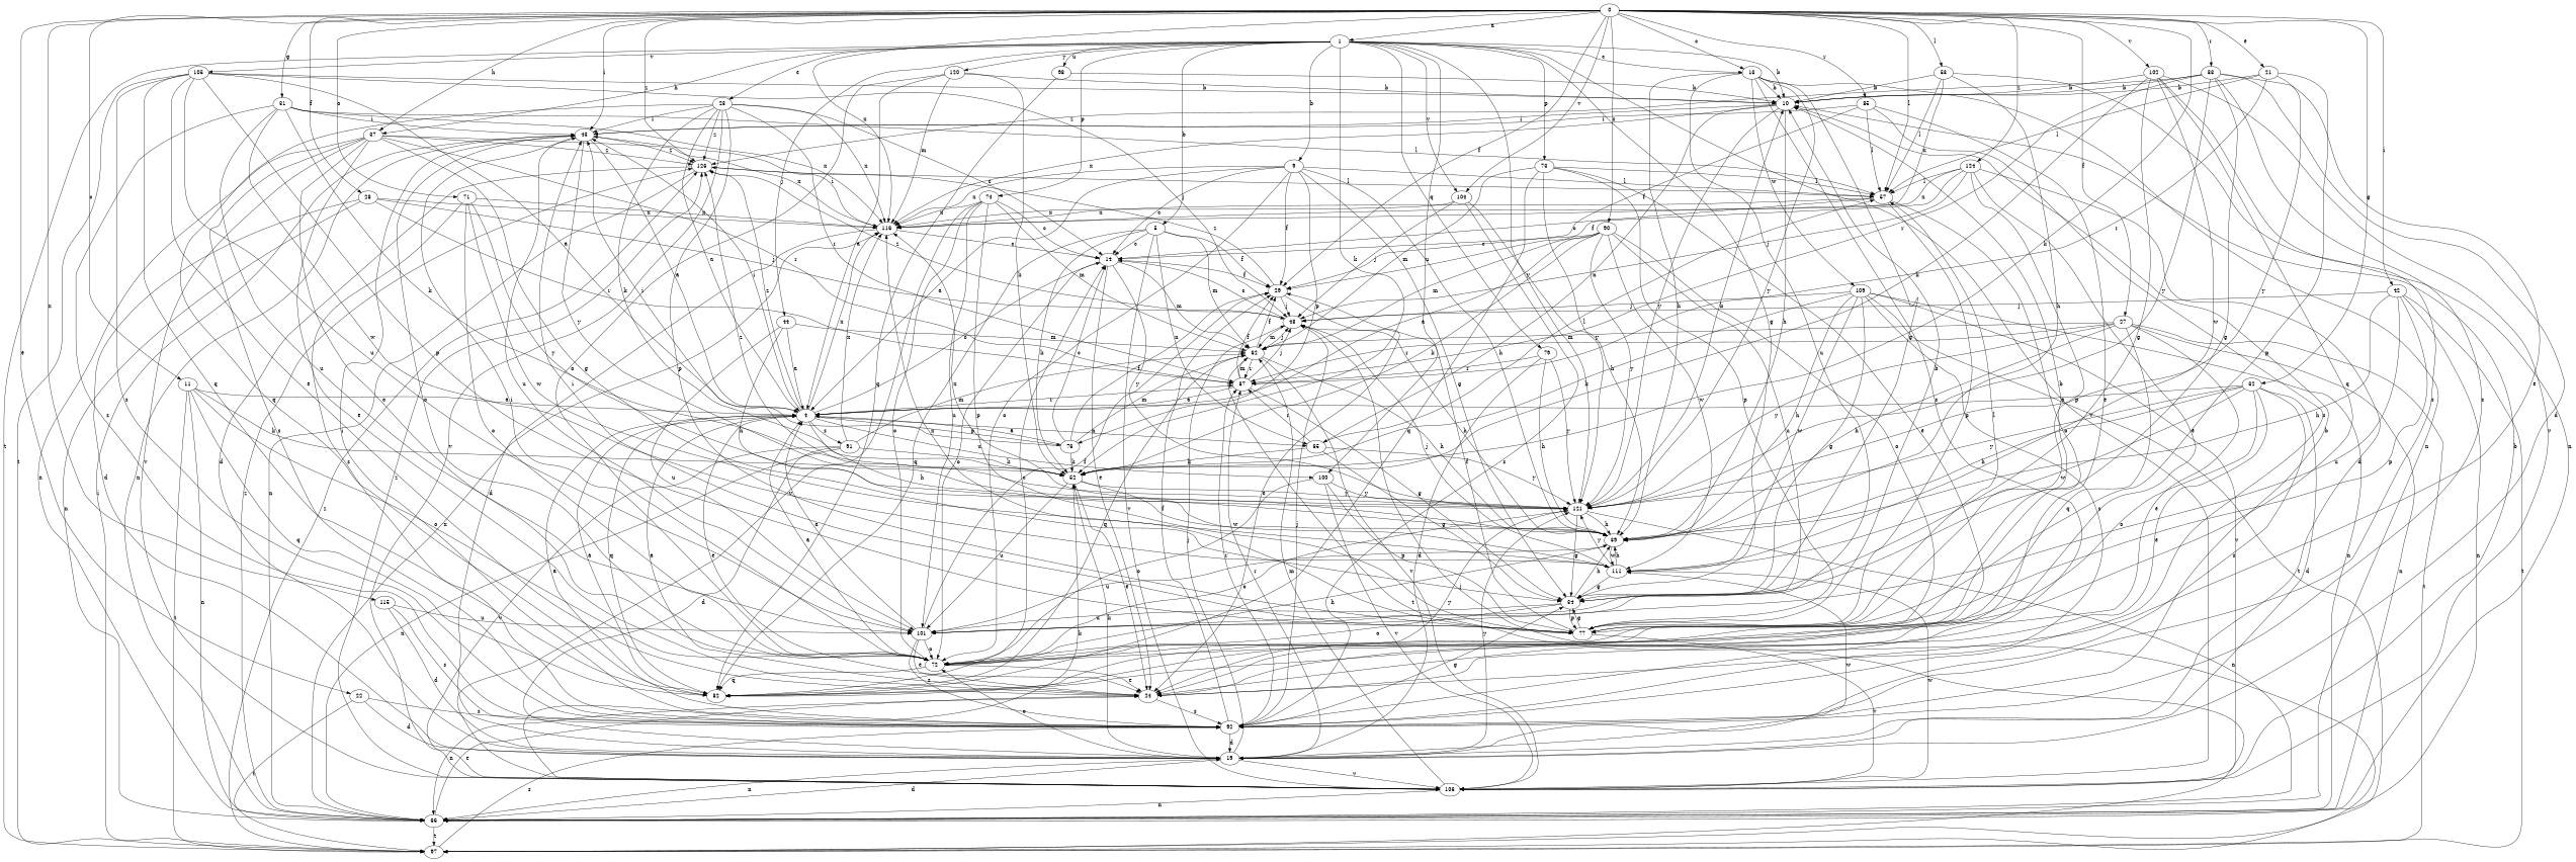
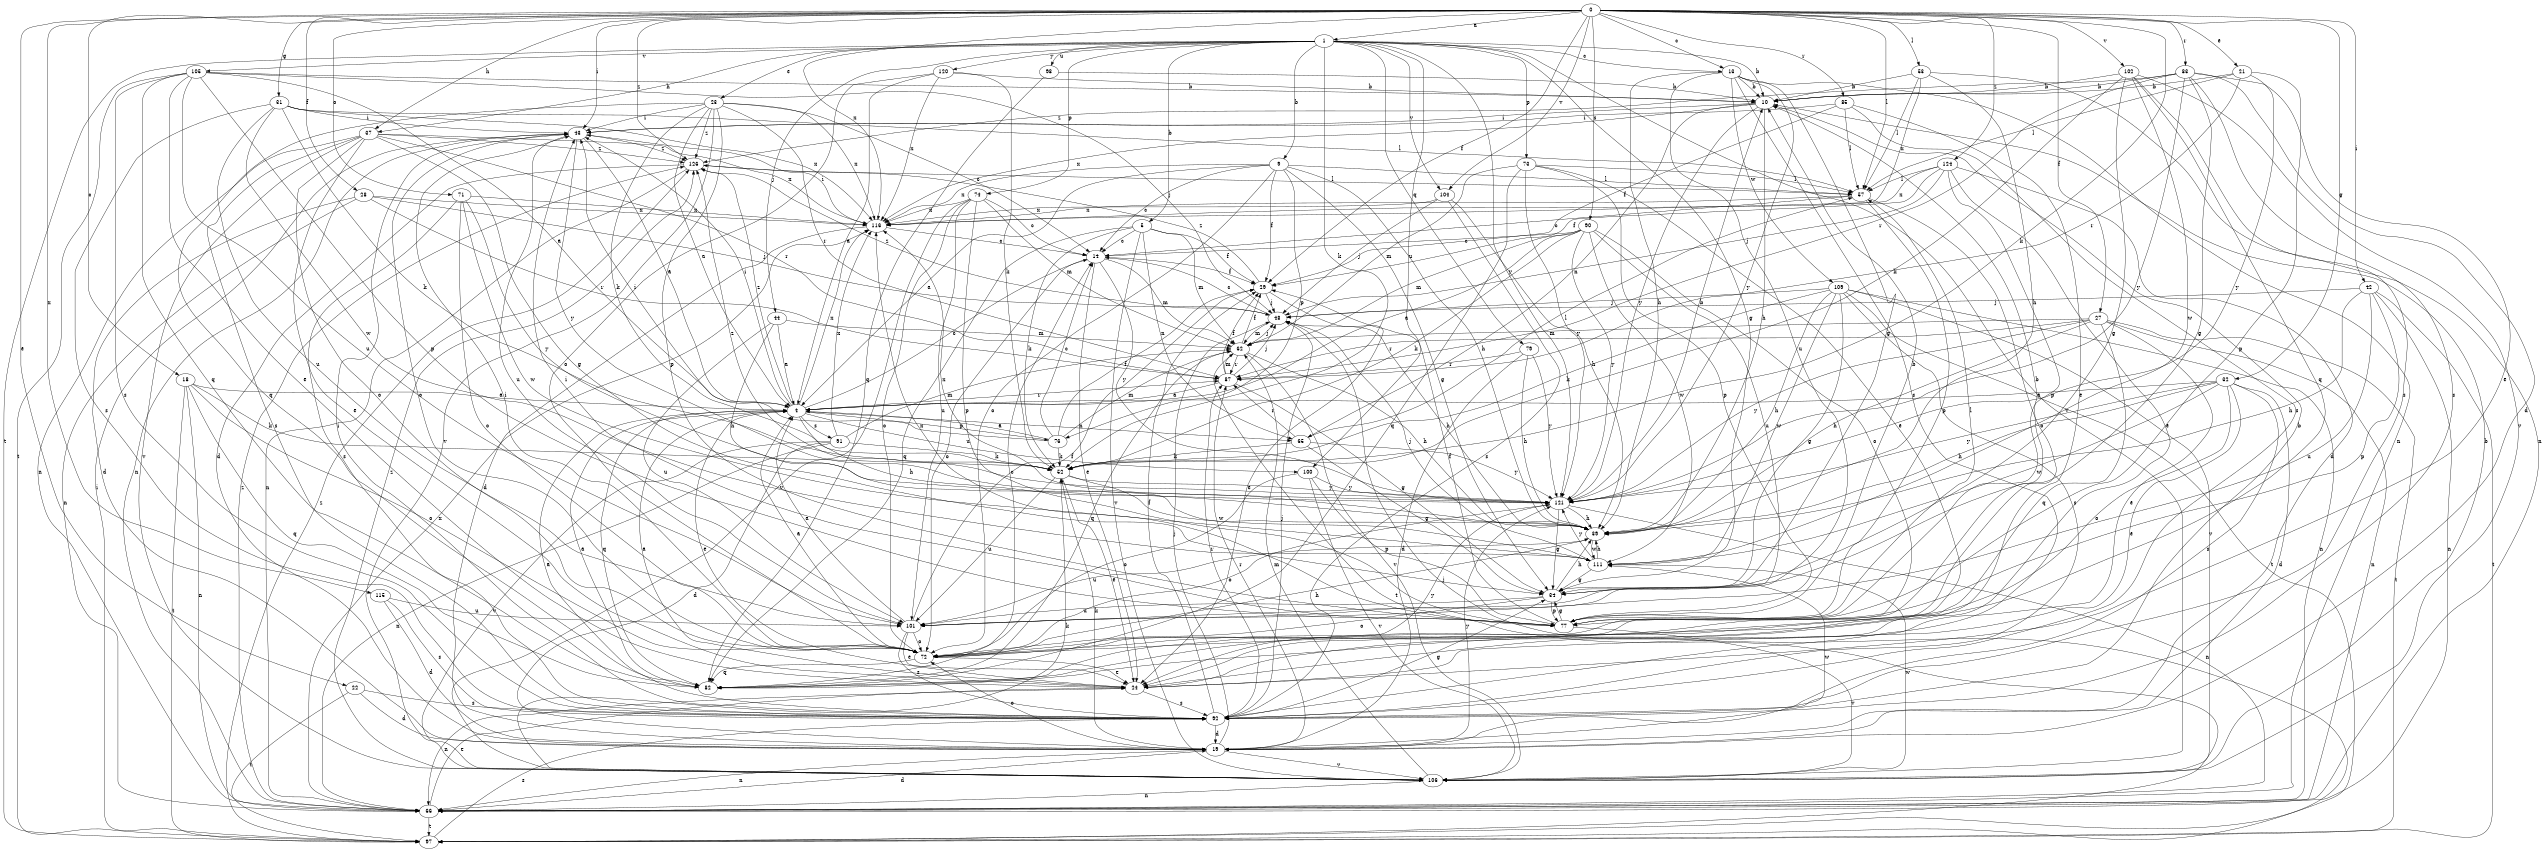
  strict digraph {
    0
    1
-   11
+   11 [label=18]
    13
    21
    22
    27
    28
    29
    31
    32
    n12 [label=37]
    42
    43
    52
    53
    57
    71
    83
    85
    90
    102
    104
    115
    116
    124
    126
    5
    9
    10
    23
    34
    44
    73
    74
    79
    97
    98
    100
    105
    106
    120
    121
    4
    82
    72
    66
    39
    92
    101
    109
    87
    77
    19
    24
    62
    48
    111
    14
    65
    76
    91
    0 -> 1 [label=a]
    0 -> 11 [label=c]
    0 -> 13 [label=c]
    0 -> 21 [label=e]
    0 -> 22 [label=e]
    0 -> 27 [label=f]
    0 -> 28 [label=f]
    0 -> 29 [label=f]
    0 -> 31 [label=g]
    0 -> 32 [label=g]
    0 -> n12 [label=h]
    0 -> 42 [label=i]
    0 -> 43 [label=i]
    0 -> 52 [label=k]
    0 -> 53 [label=l]
    0 -> 57 [label=l]
    0 -> 71 [label=o]
    0 -> 83 [label=r]
    0 -> 85 [label=r]
    0 -> 90 [label=s]
    0 -> 102 [label=v]
    0 -> 104 [label=v]
    0 -> 115 [label=x]
    0 -> 116 [label=x]
    0 -> 124 [label=z]
    0 -> 126 [label=z]
    1 -> 13 [label=c]
    1 -> n12 [label=h]
    1 -> 52 [label=k]
    1 -> 104 [label=v]
    1 -> 5 [label=b]
    1 -> 9 [label=b]
    1 -> 10 [label=b]
    1 -> 23 [label=e]
    1 -> 34 [label=g]
    1 -> 44 [label=j]
    1 -> 73 [label=p]
    1 -> 74 [label=p]
    1 -> 79 [label=q]
    1 -> 97 [label=t]
    1 -> 98 [label=u]
    1 -> 100 [label=u]
    1 -> 105 [label=v]
    1 -> 106 [label=v]
    1 -> 120 [label=y]
    1 -> 121 [label=y]
    11 -> 52 [label=k]
    11 -> 97 [label=t]
    11 -> 4 [label=a]
    11 -> 82 [label=q]
    11 -> 72 [label=o]
    11 -> 66 [label=n]
    13 -> 10 [label=b]
    13 -> 34 [label=g]
    13 -> 121 [label=y]
    13 -> 66 [label=n]
    13 -> 39 [label=h]
    13 -> 92 [label=s]
    13 -> 101 [label=u]
    13 -> 109 [label=w]
    21 -> 57 [label=l]
    21 -> 10 [label=b]
    21 -> 121 [label=y]
    21 -> 87 [label=r]
    21 -> 77 [label=p]
    22 -> 97 [label=t]
    22 -> 92 [label=s]
    22 -> 19 [label=d]
    27 -> 97 [label=t]
    27 -> 121 [label=y]
    27 -> 82 [label=q]
    27 -> 66 [label=n]
    27 -> 39 [label=h]
    27 -> 87 [label=r]
    27 -> 24 [label=e]
    27 -> 62 [label=m]
    28 -> 116 [label=x]
    28 -> 66 [label=n]
    28 -> 87 [label=r]
    28 -> 19 [label=d]
    28 -> 48 [label=j]
    29 -> 126 [label=z]
    29 -> 24 [label=e]
    29 -> 48 [label=j]
    31 -> 43 [label=i]
    31 -> 52 [label=k]
    31 -> 57 [label=l]
    31 -> 116 [label=x]
    31 -> 92 [label=s]
    31 -> 101 [label=u]
    31 -> 111 [label=w]
    32 -> 121 [label=y]
    32 -> 4 [label=a]
    32 -> 72 [label=o]
    32 -> 39 [label=h]
    32 -> 92 [label=s]
    32 -> 19 [label=d]
    32 -> 24 [label=e]
    32 -> 111 [label=w]
    n12 -> 116 [label=x]
    n12 -> 126 [label=z]
    n12 -> 34 [label=g]
    n12 -> 106 [label=v]
    n12 -> 72 [label=o]
    n12 -> 66 [label=n]
    n12 -> 92 [label=s]
    n12 -> 87 [label=r]
    n12 -> 24 [label=e]
    42 -> 97 [label=t]
    42 -> 66 [label=n]
    42 -> 39 [label=h]
    42 -> 101 [label=u]
    42 -> 77 [label=p]
    42 -> 48 [label=j]
    43 -> 126 [label=z]
    43 -> 121 [label=y]
    43 -> 4 [label=a]
    43 -> 72 [label=o]
    43 -> 66 [label=n]
    43 -> 101 [label=u]
    52 -> 121 [label=y]
    52 -> 101 [label=u]
    52 -> 24 [label=e]
    52 -> 111 [label=w]
    53 -> 57 [label=l]
    53 -> 116 [label=x]
    53 -> 10 [label=b]
    53 -> 66 [label=n]
    53 -> 39 [label=h]
    57 -> 116 [label=x]
    57 -> 72 [label=o]
    57 -> 77 [label=p]
    57 -> 14 [label=c]
    71 -> 116 [label=x]
    71 -> 121 [label=y]
    71 -> 72 [label=o]
    71 -> 92 [label=s]
    71 -> 111 [label=w]
    83 -> 126 [label=z]
    83 -> 10 [label=b]
    83 -> 34 [label=g]
    83 -> 121 [label=y]
    83 -> 92 [label=s]
    83 -> 87 [label=r]
    83 -> 19 [label=d]
    83 -> 24 [label=e]
    85 -> 29 [label=f]
    85 -> 43 [label=i]
    85 -> 57 [label=l]
    85 -> 92 [label=s]
    85 -> 24 [label=e]
    90 -> 52 [label=k]
    90 -> 121 [label=y]
    90 -> 4 [label=a]
    90 -> 72 [label=o]
    90 -> 101 [label=u]
    90 -> 62 [label=m]
    90 -> 111 [label=w]
    90 -> 14 [label=c]
    102 -> 52 [label=k]
    102 -> 10 [label=b]
    102 -> 34 [label=g]
    102 -> 106 [label=v]
    102 -> 82 [label=q]
    102 -> 92 [label=s]
    102 -> 111 [label=w]
    104 -> 116 [label=x]
    104 -> 39 [label=h]
    104 -> 92 [label=s]
    104 -> 48 [label=j]
    115 -> 92 [label=s]
    115 -> 101 [label=u]
    115 -> 19 [label=d]
    116 -> 43 [label=i]
    116 -> 19 [label=d]
    116 -> 14 [label=c]
    124 -> 29 [label=f]
    124 -> 57 [label=l]
    124 -> 116 [label=x]
    124 -> 77 [label=p]
    124 -> 19 [label=d]
    124 -> 24 [label=e]
    124 -> 48 [label=j]
    126 -> 57 [label=l]
    126 -> 66 [label=n]
    126 -> 19 [label=d]
    5 -> 29 [label=f]
    5 -> 52 [label=k]
    5 -> 106 [label=v]
    5 -> 82 [label=q]
    5 -> 62 [label=m]
    5 -> 14 [label=c]
    5 -> 65 [label=n]
    9 -> 29 [label=f]
    9 -> 57 [label=l]
    9 -> 116 [label=x]
    9 -> 34 [label=g]
    9 -> 4 [label=a]
    9 -> 72 [label=o]
    9 -> 39 [label=h]
    9 -> 14 [label=c]
    9 -> 76 [label=p]
    10 -> 43 [label=i]
    10 -> 116 [label=x]
    10 -> 121 [label=y]
    10 -> 39 [label=h]
    10 -> 65 [label=n]
    23 -> 43 [label=i]
    23 -> 52 [label=k]
    23 -> 116 [label=x]
    23 -> 126 [label=z]
    23 -> 106 [label=v]
    23 -> 4 [label=a]
    23 -> 82 [label=q]
    23 -> 87 [label=r]
    23 -> 77 [label=p]
    23 -> 14 [label=c]
    34 -> 72 [label=o]
    34 -> 39 [label=h]
    34 -> 101 [label=u]
    34 -> 77 [label=p]
    44 -> 4 [label=a]
    44 -> 39 [label=h]
    44 -> 101 [label=u]
    44 -> 62 [label=m]
    73 -> 57 [label=l]
    73 -> 121 [label=y]
    73 -> 82 [label=q]
    73 -> 77 [label=p]
    73 -> 24 [label=e]
    73 -> 62 [label=m]
    74 -> 116 [label=x]
    74 -> 106 [label=v]
    74 -> 72 [label=o]
    74 -> 101 [label=u]
    74 -> 77 [label=p]
    74 -> 62 [label=m]
    74 -> 14 [label=c]
    79 -> 121 [label=y]
    79 -> 39 [label=h]
    79 -> 87 [label=r]
    79 -> 19 [label=d]
    97 -> 43 [label=i]
    97 -> 126 [label=z]
    97 -> 92 [label=s]
    97 -> 48 [label=j]
    98 -> 10 [label=b]
    98 -> 82 [label=q]
    100 -> 106 [label=v]
    100 -> 121 [label=y]
    100 -> 72 [label=o]
    100 -> 77 [label=p]
    105 -> 10 [label=b]
    105 -> 97 [label=t]
    105 -> 4 [label=a]
    105 -> 82 [label=q]
    105 -> 92 [label=s]
    105 -> 101 [label=u]
    105 -> 77 [label=p]
    105 -> 24 [label=e]
    105 -> 48 [label=j]
    106 -> 52 [label=k]
    106 -> 126 [label=z]
    106 -> 10 [label=b]
    106 -> 66 [label=n]
    106 -> 62 [label=m]
    106 -> 111 [label=w]
    120 -> 52 [label=k]
-   120 -> 116 [label=m]
+   120 -> 116 [label=x]
    120 -> 10 [label=b]
    120 -> 4 [label=a]
    120 -> 72 [label=o]
    121 -> 126 [label=z]
    121 -> 10 [label=b]
    121 -> 34 [label=g]
    121 -> 72 [label=o]
    121 -> 66 [label=n]
    121 -> 39 [label=h]
    4 -> 43 [label=i]
    4 -> 116 [label=x]
    4 -> 126 [label=z]
    4 -> 100 [label=u]
    4 -> 82 [label=q]
    4 -> 39 [label=h]
    4 -> 87 [label=r]
    4 -> 24 [label=e]
    4 -> 14 [label=c]
    4 -> 65 [label=n]
    4 -> 76 [label=p]
    4 -> 91 [label=s]
    82 -> 121 [label=y]
    82 -> 4 [label=a]
    82 -> 14 [label=c]
    72 -> 43 [label=i]
    72 -> 10 [label=b]
    72 -> 4 [label=a]
    72 -> 82 [label=q]
    72 -> 39 [label=h]
    72 -> 24 [label=e]
    66 -> 116 [label=x]
    66 -> 126 [label=z]
    66 -> 97 [label=t]
    66 -> 19 [label=d]
    66 -> 24 [label=e]
    39 -> 116 [label=x]
    39 -> 101 [label=u]
    39 -> 111 [label=w]
    92 -> 29 [label=f]
    92 -> 43 [label=i]
    92 -> 34 [label=g]
    92 -> 4 [label=a]
    92 -> 87 [label=r]
    92 -> 19 [label=d]
    92 -> 48 [label=j]
    101 -> 29 [label=f]
    101 -> 4 [label=a]
    101 -> 72 [label=o]
    101 -> 92 [label=s]
    101 -> 24 [label=e]
    109 -> 52 [label=k]
    109 -> 34 [label=g]
    109 -> 97 [label=t]
    109 -> 106 [label=v]
    109 -> 66 [label=n]
    109 -> 39 [label=h]
    109 -> 92 [label=s]
    109 -> 48 [label=j]
    109 -> 111 [label=w]
    87 -> 29 [label=f]
    87 -> 34 [label=g]
    87 -> 4 [label=a]
    87 -> 62 [label=m]
    87 -> 48 [label=j]
    77 -> 29 [label=f]
    77 -> 43 [label=i]
    77 -> 57 [label=l]
    77 -> 116 [label=x]
    77 -> 10 [label=b]
    77 -> 34 [label=g]
    77 -> 106 [label=v]
    19 -> 52 [label=k]
    19 -> 10 [label=b]
    19 -> 106 [label=v]
    19 -> 121 [label=y]
    19 -> 72 [label=o]
    19 -> 66 [label=n]
    19 -> 87 [label=r]
    19 -> 48 [label=j]
    19 -> 111 [label=w]
    24 -> 4 [label=a]
    24 -> 66 [label=n]
    24 -> 92 [label=s]
    62 -> 29 [label=f]
    62 -> 97 [label=t]
    62 -> 106 [label=v]
    62 -> 82 [label=q]
    62 -> 39 [label=h]
    62 -> 87 [label=r]
    62 -> 48 [label=j]
    48 -> 126 [label=z]
    48 -> 39 [label=h]
    48 -> 62 [label=m]
    48 -> 14 [label=c]
    111 -> 34 [label=g]
    111 -> 121 [label=y]
    111 -> 39 [label=h]
    111 -> 48 [label=j]
    14 -> 29 [label=f]
    14 -> 121 [label=y]
    14 -> 72 [label=o]
    14 -> 24 [label=e]
    14 -> 62 [label=m]
    65 -> 52 [label=k]
    65 -> 57 [label=l]
    65 -> 34 [label=g]
    65 -> 121 [label=y]
    65 -> 87 [label=r]
    76 -> 29 [label=f]
    76 -> 43 [label=i]
    76 -> 52 [label=k]
    76 -> 4 [label=a]
    76 -> 62 [label=m]
    76 -> 14 [label=c]
    91 -> 52 [label=k]
    91 -> 116 [label=x]
    91 -> 106 [label=v]
    91 -> 66 [label=n]
    91 -> 19 [label=d]
    91 -> 62 [label=m]
  }
